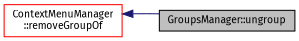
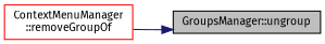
  digraph {
    rankdir=RL
    fontname="Fira Sans"
    node [fontname="Fira Sans" fontsize=10 shape=record style=filled]
    n1 [color=black fillcolor=grey75 fontcolor=black height=0.2 label="GroupsManager::ungroup" width=0.4]
    n2 [color=red fillcolor=white height=0.2 label="ContextMenuManager\l::removeGroupOf" width=0.4]
-   n2 -> n1 [color=midnightblue dir=back fontname="Fira Sans" fontsize=10 labelfontname=Helvetica labelfontsize=10 style=solid]
+   n1 -> n2 [color=midnightblue dir=back fontname="Fira Sans" fontsize=10 labelfontname=Helvetica labelfontsize=10 style=solid]
  }
